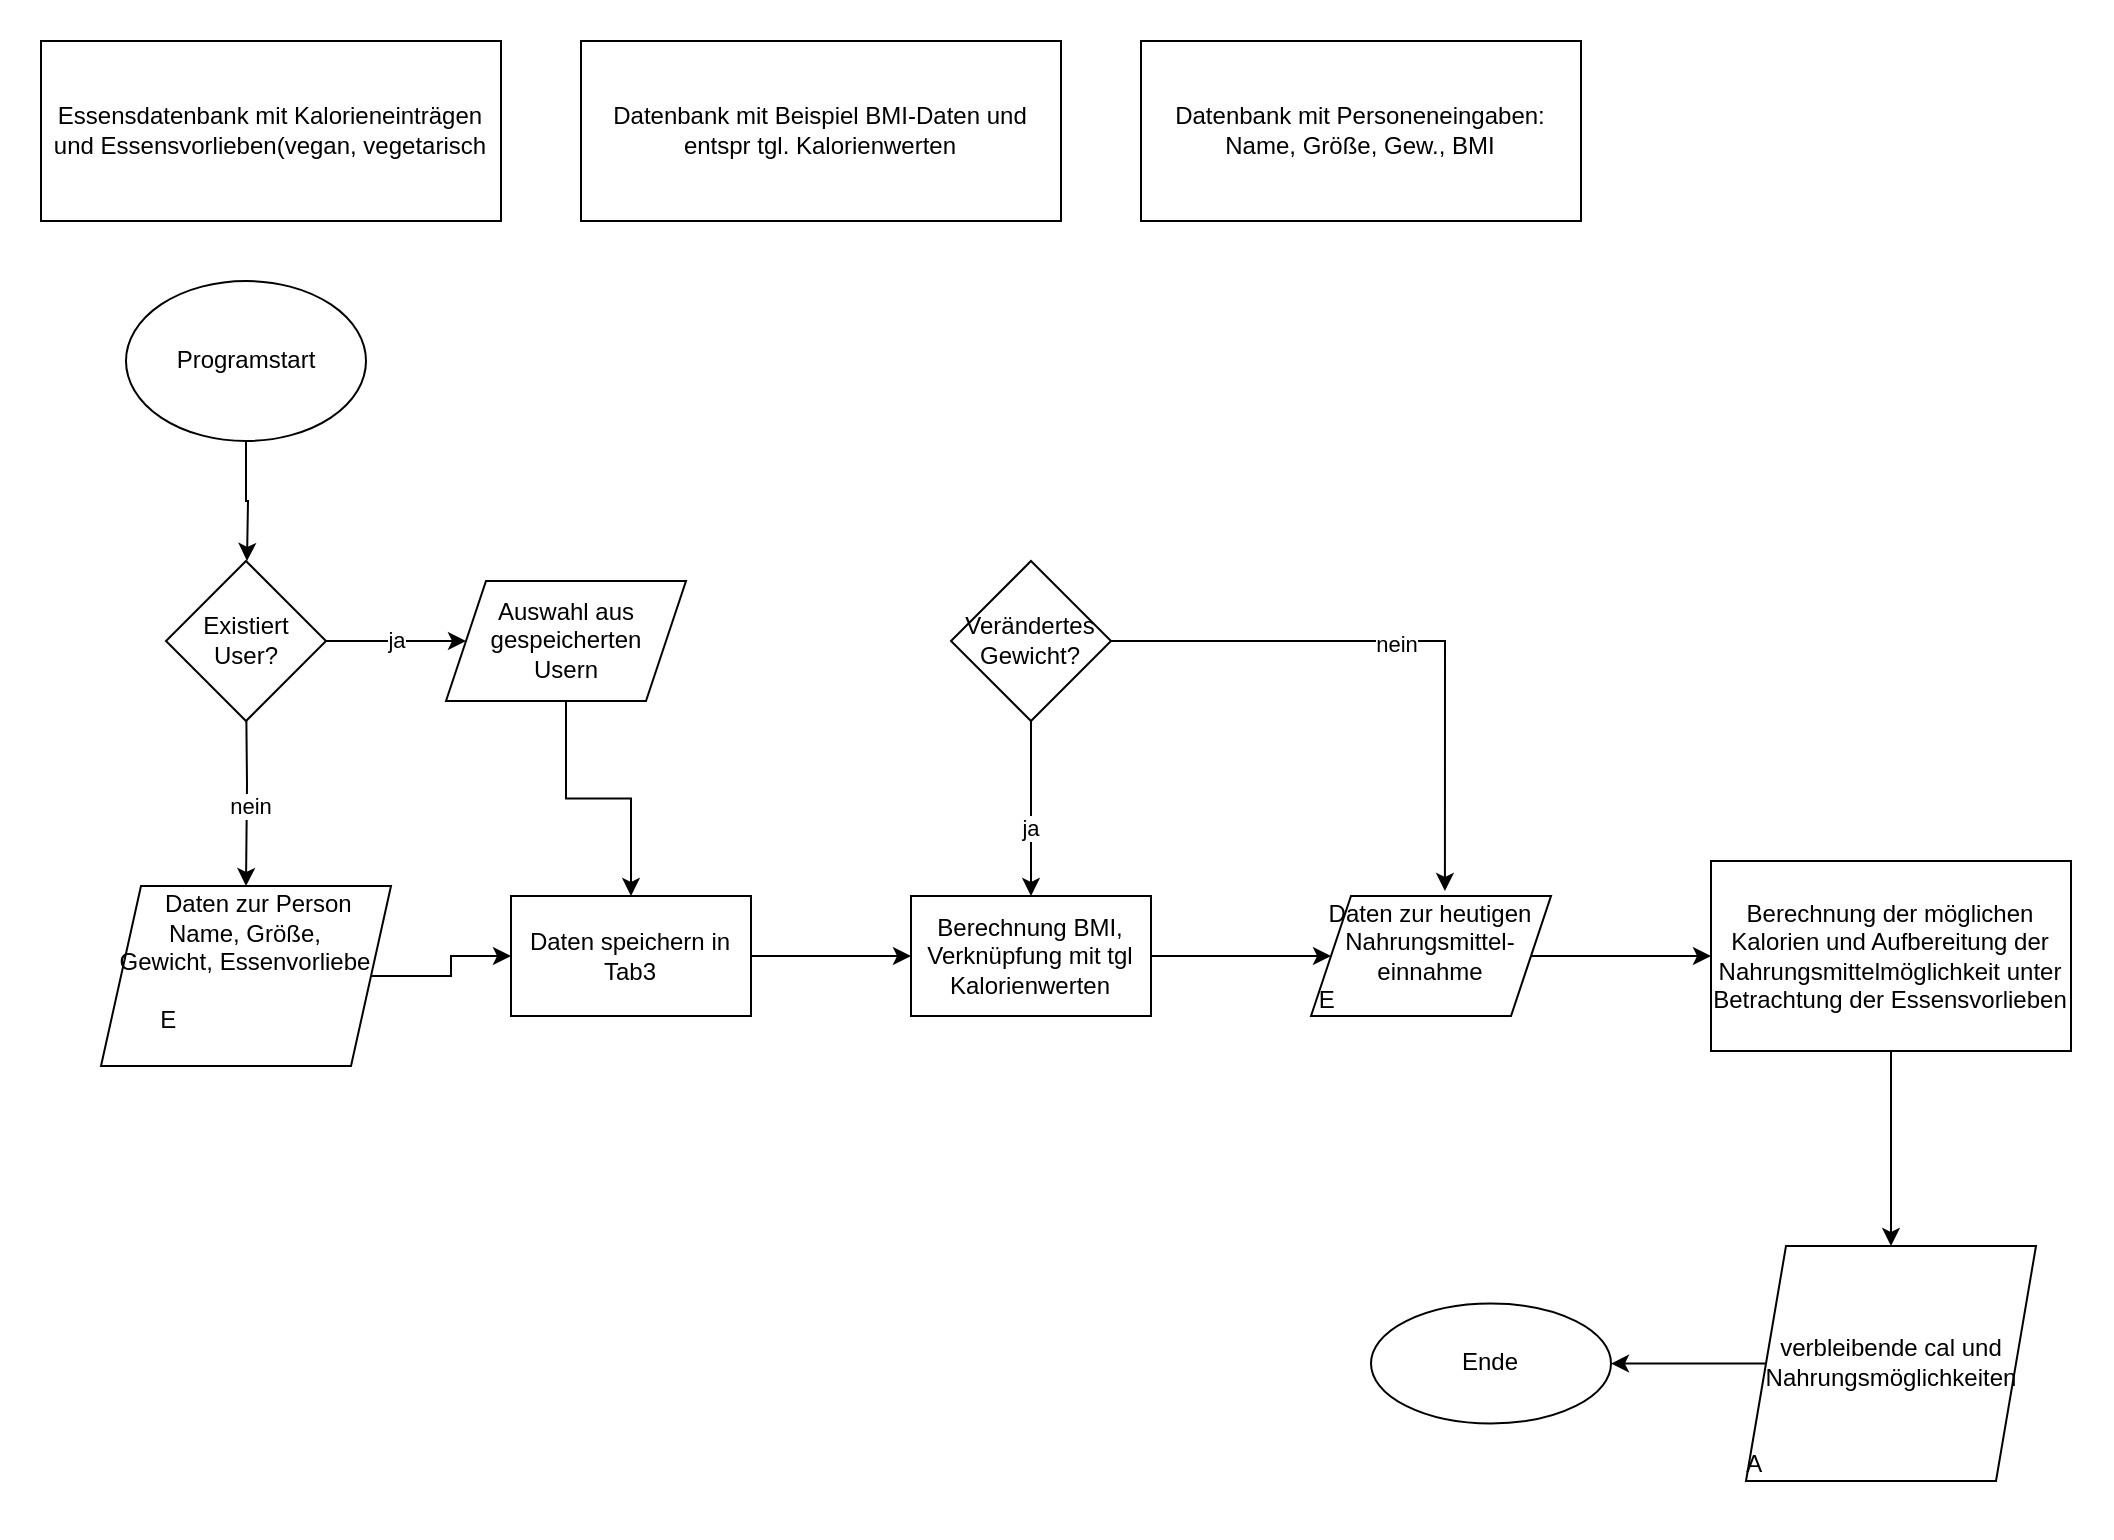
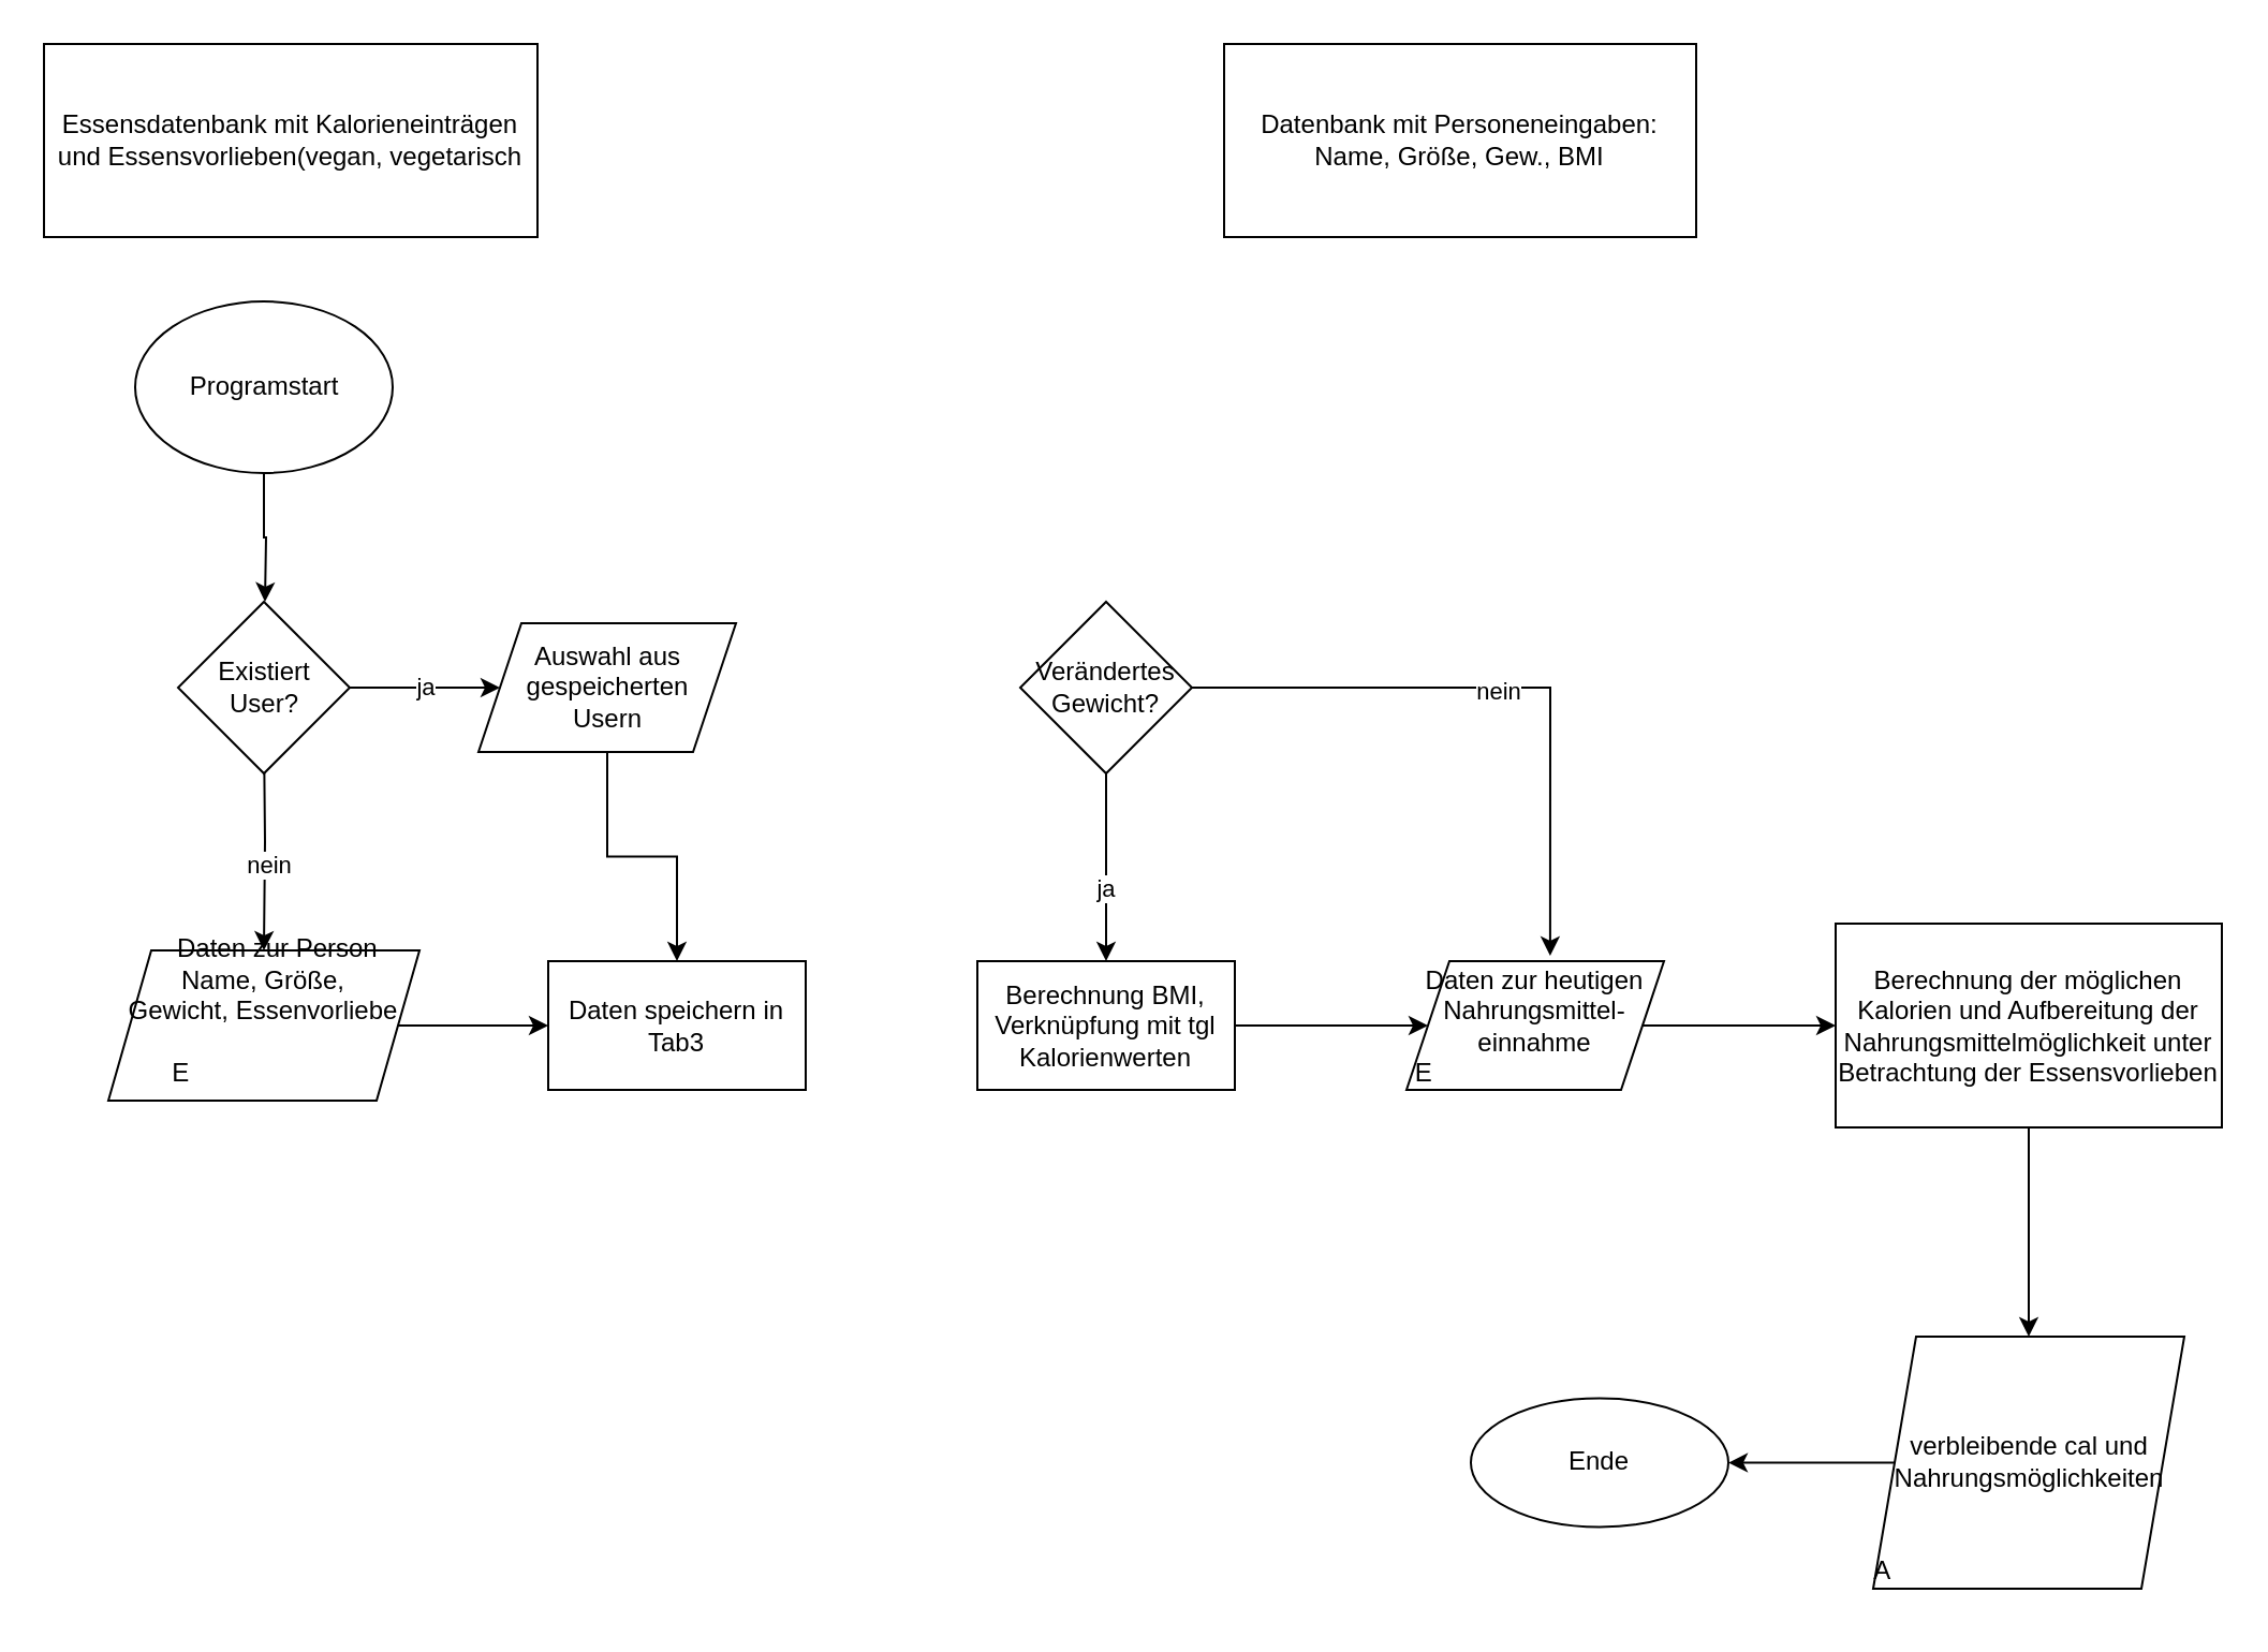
  <mxCell id="0" />
  <mxCell id="1" parent="0" />
  <mxCell id="2" value="Essensdatenbank mit Kalorieneinträgen und Essensvorlieben(vegan, vegetarisch" style="rounded=0;whiteSpace=wrap;html=1;" parent="1" vertex="1"><mxGeometry x="20" y="20" width="230" height="90" as="geometry" /></mxCell>
- <mxCell id="3" value="Datenbank mit Beispiel BMI-Daten und entspr tgl. Kalorienwerten" style="rounded=0;whiteSpace=wrap;html=1;fontSize=12;" parent="1" vertex="1"><mxGeometry x="290" y="20" width="240" height="90" as="geometry" /></mxCell>
  <mxCell id="4" style="edgeStyle=orthogonalEdgeStyle;rounded=0;orthogonalLoop=1;jettySize=auto;html=1;" parent="1" source="5" target="8" edge="1"><mxGeometry relative="1" as="geometry"><mxPoint x="255" y="477.5" as="targetPoint" /></mxGeometry></mxCell>
- <mxCell id="5" value="&lt;div&gt;&amp;nbsp;&amp;nbsp;&amp;nbsp; Daten zur Person&lt;/div&gt;&lt;div&gt;Name, Größe,&lt;/div&gt;&lt;div&gt;Gewicht, Essenvorliebe&lt;/div&gt;&lt;div&gt;&lt;br&gt;&lt;/div&gt;&lt;div&gt;E&amp;nbsp;&amp;nbsp;&amp;nbsp;&amp;nbsp; &amp;nbsp; &amp;nbsp; &amp;nbsp; &amp;nbsp;&amp;nbsp;&amp;nbsp;&amp;nbsp;&amp;nbsp; &amp;nbsp; &amp;nbsp; &amp;nbsp;&amp;nbsp; &amp;nbsp;&amp;nbsp;&amp;nbsp;&amp;nbsp;&amp;nbsp;&amp;nbsp;&amp;nbsp;&amp;nbsp;&amp;nbsp;&amp;nbsp;&amp;nbsp;&amp;nbsp;&amp;nbsp;&amp;nbsp;&amp;nbsp;&amp;nbsp;&amp;nbsp; &lt;br&gt;&lt;/div&gt;" style="shape=parallelogram;perimeter=parallelogramPerimeter;whiteSpace=wrap;html=1;fixedSize=1;fontSize=12;" parent="1" vertex="1"><mxGeometry x="50" y="442.5" width="145" height="90" as="geometry" /></mxCell>
+ <mxCell id="5" value="&lt;div&gt;&amp;nbsp;&amp;nbsp;&amp;nbsp; Daten zur Person&lt;/div&gt;&lt;div&gt;Name, Größe,&lt;/div&gt;&lt;div&gt;Gewicht, Essenvorliebe&lt;/div&gt;&lt;div&gt;&lt;br&gt;&lt;/div&gt;&lt;div&gt;E&amp;nbsp;&amp;nbsp;&amp;nbsp;&amp;nbsp; &amp;nbsp; &amp;nbsp; &amp;nbsp; &amp;nbsp;&amp;nbsp;&amp;nbsp;&amp;nbsp;&amp;nbsp; &amp;nbsp; &amp;nbsp; &amp;nbsp;&amp;nbsp; &amp;nbsp;&amp;nbsp;&amp;nbsp;&amp;nbsp;&amp;nbsp;&amp;nbsp;&amp;nbsp;&amp;nbsp;&amp;nbsp;&amp;nbsp;&amp;nbsp;&amp;nbsp;&amp;nbsp;&amp;nbsp;&amp;nbsp;&amp;nbsp;&amp;nbsp; &lt;br&gt;&lt;/div&gt;" style="shape=parallelogram;perimeter=parallelogramPerimeter;whiteSpace=wrap;html=1;fixedSize=1;fontSize=12;" parent="1" vertex="1"><mxGeometry x="50" y="442.5" width="145" height="70" as="geometry" /></mxCell>
  <mxCell id="6" value="&lt;div&gt;Datenbank mit Personeneingaben:&lt;/div&gt;&lt;div&gt;Name, Größe, Gew., BMI&lt;br&gt;&lt;/div&gt;" style="rounded=0;whiteSpace=wrap;html=1;" parent="1" vertex="1"><mxGeometry x="570" y="20" width="220" height="90" as="geometry" /></mxCell>
- <mxCell id="7" value="" style="edgeStyle=orthogonalEdgeStyle;rounded=0;orthogonalLoop=1;jettySize=auto;html=1;" parent="1" source="8" target="10" edge="1"><mxGeometry relative="1" as="geometry" /></mxCell>
  <mxCell id="8" value="Daten speichern in Tab3" style="rounded=0;whiteSpace=wrap;html=1;" parent="1" vertex="1"><mxGeometry x="255" y="447.5" width="120" height="60" as="geometry" /></mxCell>
  <mxCell id="9" value="" style="edgeStyle=orthogonalEdgeStyle;rounded=0;orthogonalLoop=1;jettySize=auto;html=1;" parent="1" source="10" target="12" edge="1"><mxGeometry relative="1" as="geometry" /></mxCell>
  <mxCell id="10" value="Berechnung BMI, Verknüpfung mit tgl Kalorienwerten" style="whiteSpace=wrap;html=1;rounded=0;" parent="1" vertex="1"><mxGeometry x="455" y="447.5" width="120" height="60" as="geometry" /></mxCell>
  <mxCell id="11" value="" style="edgeStyle=orthogonalEdgeStyle;rounded=0;orthogonalLoop=1;jettySize=auto;html=1;" parent="1" source="12" target="14" edge="1"><mxGeometry relative="1" as="geometry" /></mxCell>
  <mxCell id="12" value="&lt;div&gt;Daten zur heutigen Nahrungsmittel-einnahme&lt;/div&gt;&lt;div&gt;E&amp;nbsp;&amp;nbsp;&amp;nbsp;&amp;nbsp;&amp;nbsp;&amp;nbsp;&amp;nbsp;&amp;nbsp;&amp;nbsp;&amp;nbsp;&amp;nbsp;&amp;nbsp;&amp;nbsp;&amp;nbsp;&amp;nbsp;&amp;nbsp;&amp;nbsp;&amp;nbsp;&amp;nbsp;&amp;nbsp;&amp;nbsp;&amp;nbsp;&amp;nbsp;&amp;nbsp;&amp;nbsp;&amp;nbsp;&amp;nbsp;&amp;nbsp;&amp;nbsp;&amp;nbsp;&amp;nbsp; &lt;br&gt;&lt;/div&gt;" style="shape=parallelogram;perimeter=parallelogramPerimeter;whiteSpace=wrap;html=1;fixedSize=1;rounded=0;" parent="1" vertex="1"><mxGeometry x="655" y="447.5" width="120" height="60" as="geometry" /></mxCell>
  <mxCell id="13" value="" style="edgeStyle=orthogonalEdgeStyle;rounded=0;orthogonalLoop=1;jettySize=auto;html=1;" parent="1" source="14" target="16" edge="1"><mxGeometry relative="1" as="geometry" /></mxCell>
  <mxCell id="14" value="Berechnung der möglichen Kalorien und Aufbereitung der Nahrungsmittelmöglichkeit unter Betrachtung der Essensvorlieben" style="whiteSpace=wrap;html=1;rounded=0;" parent="1" vertex="1"><mxGeometry x="855" y="430" width="180" height="95" as="geometry" /></mxCell>
  <mxCell id="15" value="" style="edgeStyle=orthogonalEdgeStyle;rounded=0;orthogonalLoop=1;jettySize=auto;html=1;" parent="1" source="16" target="19" edge="1"><mxGeometry relative="1" as="geometry" /></mxCell>
  <mxCell id="16" value="&lt;div&gt;&lt;br&gt;&lt;/div&gt;&lt;div&gt;&lt;br&gt;&lt;/div&gt;&lt;div&gt;&lt;br&gt;&lt;/div&gt;&lt;div&gt;&lt;br&gt;&lt;/div&gt;&lt;br&gt;&lt;div&gt;verbleibende cal und Nahrungsmöglichkeiten&lt;/div&gt;&lt;div&gt;&lt;br&gt;&lt;/div&gt;&lt;div&gt;&amp;nbsp;&amp;nbsp;&amp;nbsp;&amp;nbsp; A&amp;nbsp;&amp;nbsp;&amp;nbsp;&amp;nbsp;&amp;nbsp;&amp;nbsp;&amp;nbsp;&amp;nbsp;&amp;nbsp;&amp;nbsp;&amp;nbsp;&amp;nbsp;&amp;nbsp;&amp;nbsp;&amp;nbsp;&amp;nbsp;&amp;nbsp;&amp;nbsp;&amp;nbsp;&amp;nbsp;&amp;nbsp;&amp;nbsp;&amp;nbsp;&amp;nbsp;&amp;nbsp;&amp;nbsp;&amp;nbsp;&amp;nbsp;&amp;nbsp;&amp;nbsp;&amp;nbsp;&amp;nbsp;&amp;nbsp;&amp;nbsp;&amp;nbsp;&amp;nbsp;&amp;nbsp;&amp;nbsp;&amp;nbsp;&amp;nbsp;&amp;nbsp; &lt;br&gt;&lt;/div&gt;&lt;div&gt;&lt;br&gt;&lt;/div&gt;&lt;div&gt;&lt;br&gt;&lt;/div&gt;" style="shape=parallelogram;perimeter=parallelogramPerimeter;whiteSpace=wrap;html=1;fixedSize=1;rounded=0;" parent="1" vertex="1"><mxGeometry x="872.5" y="622.5" width="145" height="117.5" as="geometry" /></mxCell>
  <mxCell id="17" style="edgeStyle=orthogonalEdgeStyle;rounded=0;orthogonalLoop=1;jettySize=auto;html=1;" parent="1" source="18" edge="1"><mxGeometry relative="1" as="geometry"><mxPoint x="123" y="280" as="targetPoint" /></mxGeometry></mxCell>
  <mxCell id="18" value="Programstart" style="ellipse;whiteSpace=wrap;html=1;" parent="1" vertex="1"><mxGeometry x="62.5" y="140" width="120" height="80" as="geometry" /></mxCell>
  <mxCell id="19" value="Ende" style="ellipse;whiteSpace=wrap;html=1;rounded=0;" parent="1" vertex="1"><mxGeometry x="685" y="651.25" width="120" height="60" as="geometry" /></mxCell>
  <mxCell id="20" value="" style="edgeStyle=orthogonalEdgeStyle;rounded=0;orthogonalLoop=1;jettySize=auto;html=1;" edge="1" parent="1" target="5"><mxGeometry relative="1" as="geometry"><mxPoint x="122.5" y="340" as="sourcePoint" /></mxGeometry></mxCell>
  <mxCell id="21" value="nein" style="edgeLabel;html=1;align=center;verticalAlign=middle;resizable=0;points=[];" vertex="1" connectable="0" parent="20"><mxGeometry x="0.229" y="2" relative="1" as="geometry"><mxPoint as="offset" /></mxGeometry></mxCell>
  <mxCell id="22" value="ja" style="edgeStyle=orthogonalEdgeStyle;rounded=0;orthogonalLoop=1;jettySize=auto;html=1;" edge="1" parent="1" source="23" target="25"><mxGeometry relative="1" as="geometry" /></mxCell>
  <mxCell id="23" value="Existiert User?" style="rhombus;whiteSpace=wrap;html=1;" vertex="1" parent="1"><mxGeometry x="82.5" y="280" width="80" height="80" as="geometry" /></mxCell>
  <mxCell id="24" value="" style="edgeStyle=orthogonalEdgeStyle;rounded=0;orthogonalLoop=1;jettySize=auto;html=1;" edge="1" parent="1" source="25" target="8"><mxGeometry relative="1" as="geometry" /></mxCell>
  <mxCell id="25" value="&lt;div&gt;Auswahl aus gespeicherten &lt;br&gt;&lt;/div&gt;&lt;div&gt;Usern&lt;/div&gt;" style="shape=parallelogram;perimeter=parallelogramPerimeter;whiteSpace=wrap;html=1;fixedSize=1;" vertex="1" parent="1"><mxGeometry x="222.5" y="290" width="120" height="60" as="geometry" /></mxCell>
  <mxCell id="26" style="edgeStyle=orthogonalEdgeStyle;rounded=0;orthogonalLoop=1;jettySize=auto;html=1;entryX=0.558;entryY=-0.042;entryDx=0;entryDy=0;entryPerimeter=0;" edge="1" parent="1" source="30" target="12"><mxGeometry relative="1" as="geometry" /></mxCell>
  <mxCell id="27" value="nein" style="edgeLabel;html=1;align=center;verticalAlign=middle;resizable=0;points=[];" vertex="1" connectable="0" parent="26"><mxGeometry x="-0.035" y="-1" relative="1" as="geometry"><mxPoint x="1" as="offset" /></mxGeometry></mxCell>
  <mxCell id="28" style="edgeStyle=orthogonalEdgeStyle;rounded=0;orthogonalLoop=1;jettySize=auto;html=1;entryX=0.5;entryY=0;entryDx=0;entryDy=0;" edge="1" parent="1" source="30" target="10"><mxGeometry relative="1" as="geometry" /></mxCell>
  <mxCell id="29" value="ja" style="edgeLabel;html=1;align=center;verticalAlign=middle;resizable=0;points=[];" vertex="1" connectable="0" parent="28"><mxGeometry x="0.205" y="-1" relative="1" as="geometry"><mxPoint as="offset" /></mxGeometry></mxCell>
  <mxCell id="30" value="Verändertes Gewicht?" style="rhombus;whiteSpace=wrap;html=1;" vertex="1" parent="1"><mxGeometry x="475" y="280" width="80" height="80" as="geometry" /></mxCell>
